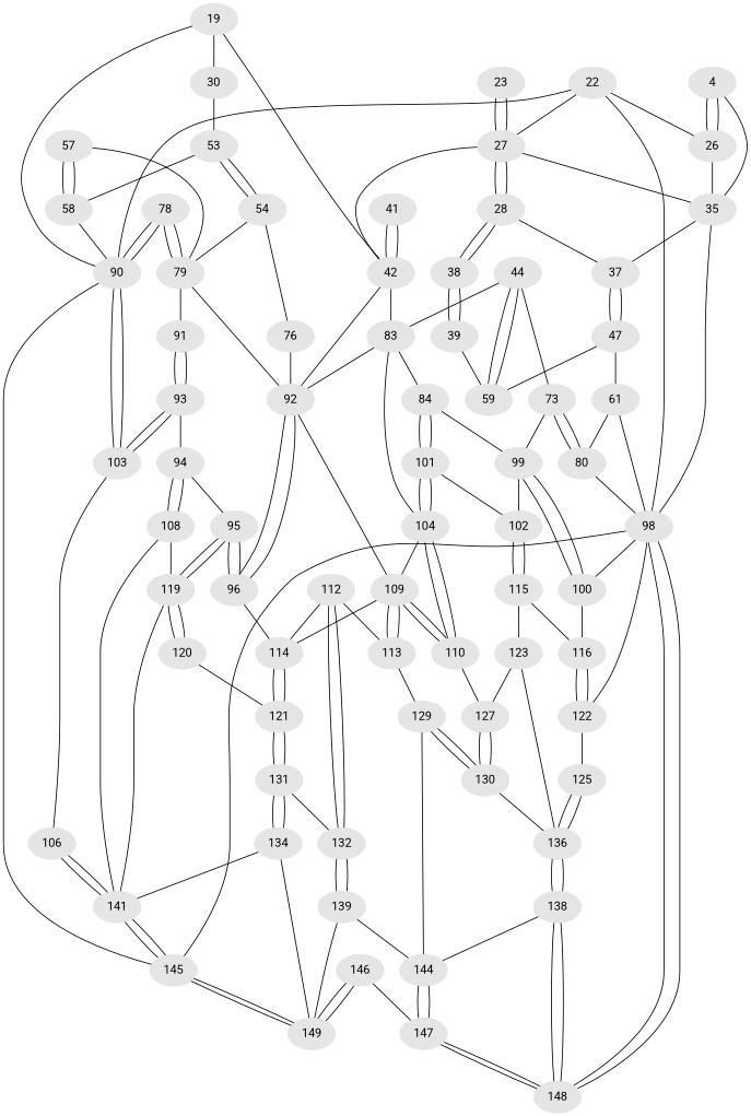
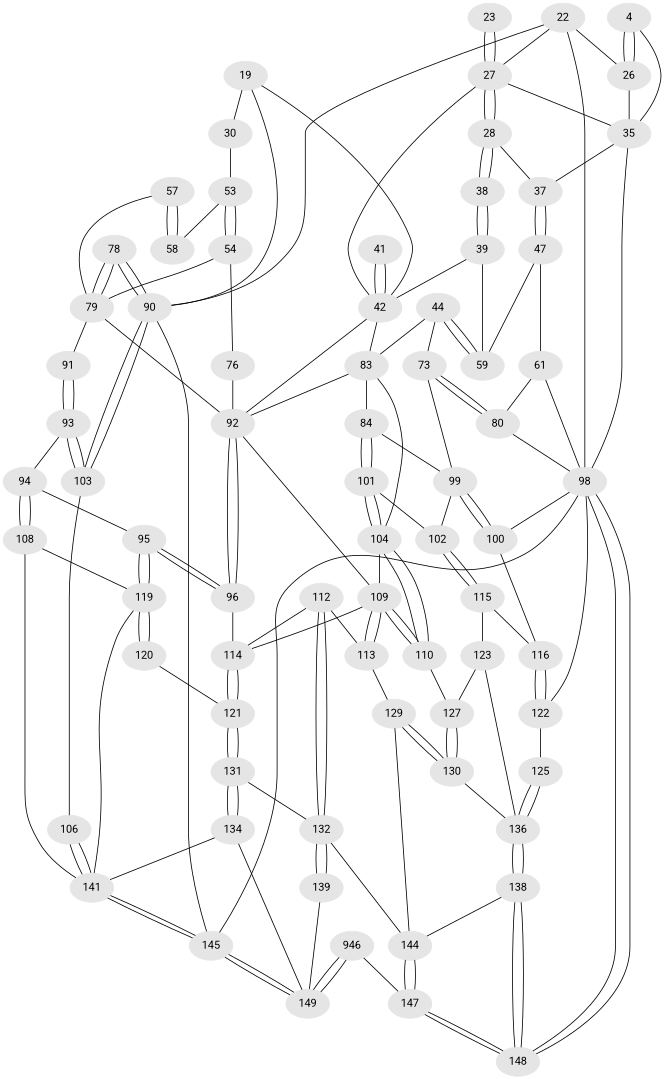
  graph {
    fontname=Roboto
    node [color=gray90 fontname=Roboto style=filled]
    edge [fontname=Roboto]
    26 [super="+3"]
    4
    35 [super="+25"]
    98 [super="+97"]
    37 [super="+29"]
    19 [super="+13+14"]
    30
    42 [super="+32+31+40"]
    90 [super="+17+51"]
    53 [super="+48"]
    83 [super="+66+67"]
    92 [super="+75+85"]
    103
    145
    22 [super="+18"]
    27 [super="+11+12"]
    28
    100
    122
    148
    23
    38
    39 [super="+33+34"]
    59 [super="+46+45"]
    47
    54
    58 [super="+49+52"]
    61 [super="+60"]
    41
    84 [super="+71"]
    104 [super="+89"]
    96
    109 [super="+88+87+86"]
    44
    73 [super="+63"]
    80 [super="+68+64"]
    76 [super="+55"]
    79 [super="+74"]
    91
    57
    99 [super="+72"]
    102
    78
    93
    101
    110
    106
    149 [super="+142+143"]
    94
    114 [super="+105+111"]
    113
    95
    108
    119
    141 [super="+133+126+107"]
    120
    121
    116
    125
    115
    123 [super="+118"]
    127 [super="+117"]
    129 [super="+128"]
    130
    112
    132
    139
    144 [super="+140+137"]
    131
    136 [super="+135+124"]
    134
    138
    147
-   146
+   146 [label=946]
    26 -- 35
    4 -- 26 [weight=2]
    4 -- 26
    4 -- 35
    35 -- 98
    35 -- 37 [weight=2]
    98 -- 145
    98 -- 100
    98 -- 122
    98 -- 148
    98 -- 148
    37 -- 47
    37 -- 47
    19 -- 30 [weight=2]
    19 -- 42
    19 -- 90
    30 -- 53
    42 -- 83
    42 -- 92
    90 -- 103
    90 -- 103
    90 -- 145
    53 -- 54
    53 -- 54
    53 -- 58 [weight=2]
    83 -- 92
    83 -- 84 [weight=2]
    83 -- 104
    92 -- 96
    92 -- 96
    92 -- 109
    103 -- 106
    145 -- 149
    145 -- 149
    22 -- 26
    22 -- 98 [weight=2]
    22 -- 90 [weight=2]
    22 -- 27
    27 -- 35
    27 -- 42
    27 -- 28
    27 -- 28
    28 -- 37
    28 -- 38
    28 -- 38
    100 -- 116
    122 -- 125
    23 -- 27 [weight=3]
    23 -- 27
    38 -- 39 [weight=2]
    38 -- 39
+   39 -- 42
    39 -- 59
    47 -- 59
    47 -- 61
    54 -- 76
    54 -- 79
-   58 -- 90
    61 -- 98
    61 -- 80 [weight=2]
    41 -- 42 [weight=3]
    41 -- 42
    84 -- 99
    84 -- 101
    84 -- 101
    104 -- 109
    104 -- 110
    104 -- 110
    96 -- 114
    109 -- 110
    109 -- 110
    109 -- 114 [weight=2]
    109 -- 113
    109 -- 113
    44 -- 83
    44 -- 59 [weight=2]
    44 -- 59
    44 -- 73
    73 -- 80 [weight=2]
    73 -- 80
    73 -- 99
    80 -- 98
    76 -- 92 [weight=3]
    79 -- 92
    79 -- 91 [weight=2]
    91 -- 93
    91 -- 93
    57 -- 58 [weight=2]
    57 -- 58
    57 -- 79
    99 -- 100
    99 -- 100
    99 -- 102
    102 -- 115
    102 -- 115
    78 -- 90 [weight=2]
    78 -- 90
    78 -- 79
    78 -- 79
    93 -- 103
    93 -- 103
    93 -- 94
    101 -- 104
    101 -- 104
    101 -- 102
    110 -- 127
    106 -- 141 [weight=2]
    106 -- 141
    94 -- 95
    94 -- 108
    94 -- 108
    114 -- 121
    114 -- 121
    113 -- 129
    95 -- 96
    95 -- 96
    95 -- 119
    95 -- 119
    108 -- 119
    108 -- 141
    119 -- 141
    119 -- 120
    119 -- 120
    141 -- 145
    141 -- 145
    120 -- 121
    121 -- 131
    121 -- 131
    116 -- 122
    116 -- 122
    125 -- 136 [weight=2]
    125 -- 136
    115 -- 116
    115 -- 123
    123 -- 127 [weight=2]
    123 -- 136
    127 -- 130
    127 -- 130
    129 -- 130
    129 -- 130
    129 -- 144 [weight=2]
    130 -- 136
    112 -- 114
    112 -- 113
    112 -- 132
    112 -- 132
    132 -- 139
    132 -- 139
    139 -- 149
-   139 -- 144
+   132 -- 144
    144 -- 147
    144 -- 147
    131 -- 132
    131 -- 134
    131 -- 134
    136 -- 138
    136 -- 138
    134 -- 149
    134 -- 141
    138 -- 148
    138 -- 148
    138 -- 144
    147 -- 148
    147 -- 148
    146 -- 149 [weight=2]
    146 -- 149
    146 -- 147
  }
